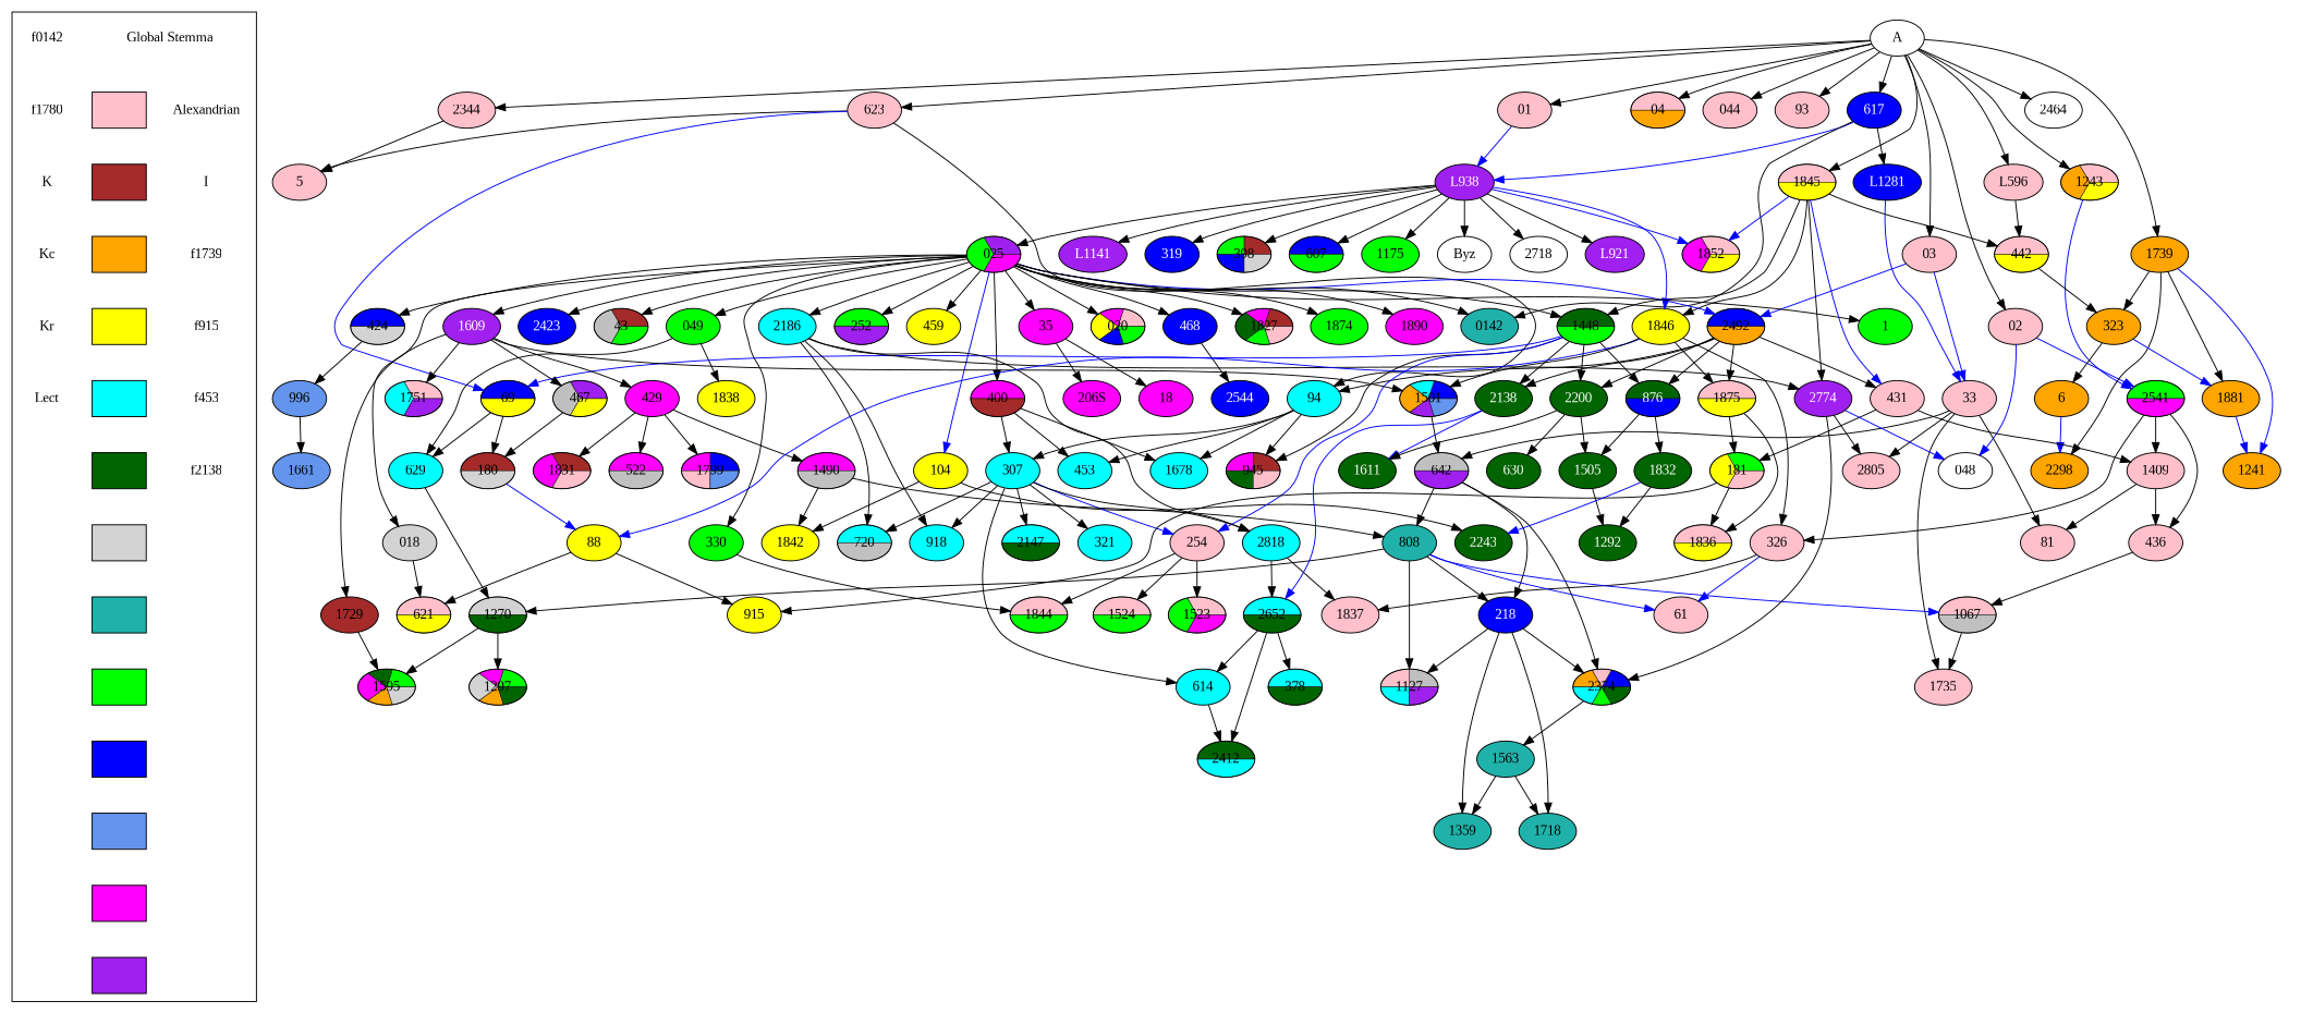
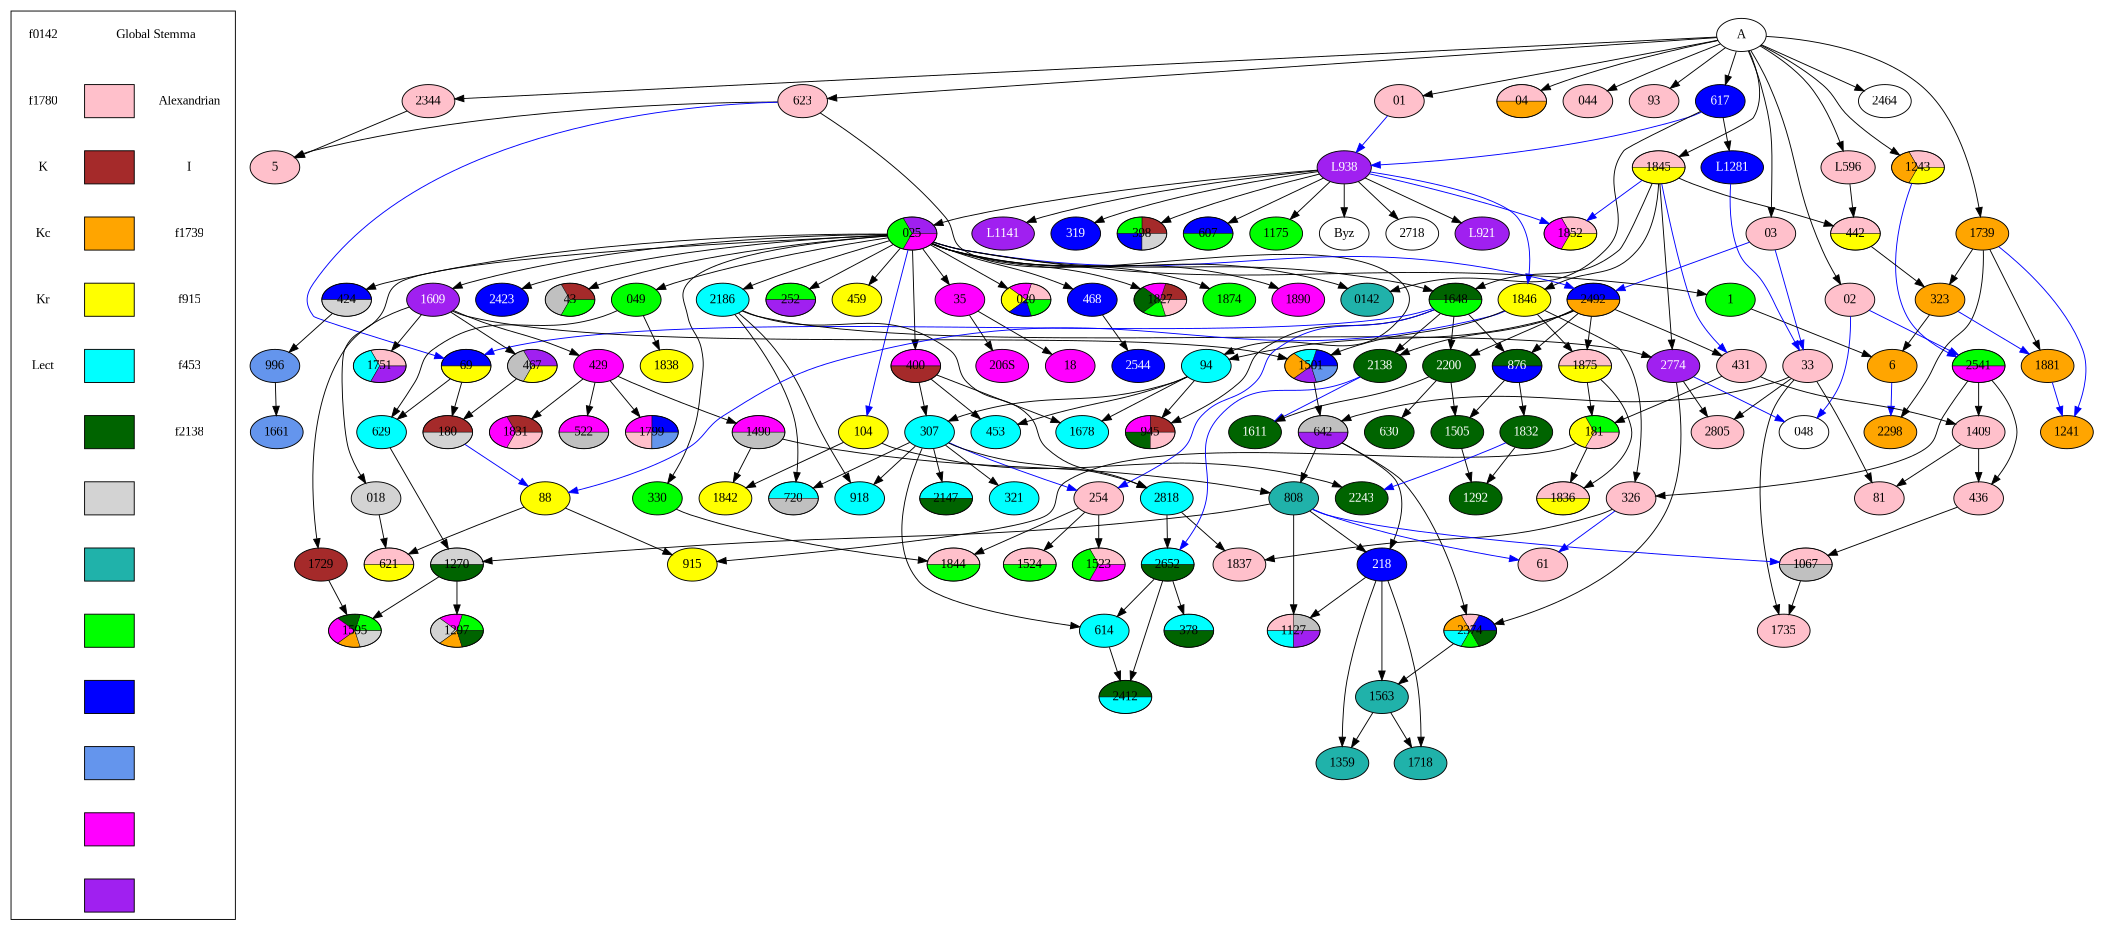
  digraph {
    fontname="Liberation Serif"
    node [fontname="Liberation Serif" shape=ellipse fillcolor=pink style=filled]
    edge [fontname="Liberation Serif"]
    n1 [label="Global Stemma" shape=plaintext fillcolor="" style=""]
    n2 [label=" " shape=rectangle]
    n3 [label=Alexandrian shape=plaintext fillcolor="" style=""]
    n4 [fillcolor=brown label=" " shape=rectangle]
    n5 [label="Ι" shape=plaintext fillcolor="" style=""]
    n6 [fillcolor=orange label=" " shape=rectangle]
    n7 [label=f1739 shape=plaintext fillcolor="" style=""]
    n8 [fillcolor=yellow label=" " shape=rectangle]
    n9 [label=f915 shape=plaintext fillcolor="" style=""]
    n10 [fillcolor=cyan label=" " shape=rectangle]
    n11 [label=f453 shape=plaintext fillcolor="" style=""]
    n12 [fillcolor=darkgreen label=" " shape=rectangle]
    n13 [label=f2138 shape=plaintext fillcolor="" style=""]
    n14 [fillcolor=lightgray label=" " shape=rectangle]
    n15 [fillcolor=lightseagreen label=" " shape=rectangle]
    n16 [label=f0142 shape=plaintext fillcolor="" style=""]
    n17 [fillcolor=green label=" " shape=rectangle]
    n18 [label=f1780 shape=plaintext fillcolor="" style=""]
    n19 [fillcolor=blue label=" " shape=rectangle]
    n20 [label="Κ" shape=plaintext fillcolor="" style=""]
    n21 [fillcolor=cornflowerblue label=" " shape=rectangle]
    n22 [label="Κc" shape=plaintext fillcolor="" style=""]
    n23 [fillcolor=magenta label=" " shape=rectangle]
    n24 [label="Κr" shape=plaintext fillcolor="" style=""]
    n25 [fillcolor=purple label=" " shape=rectangle]
    n26 [label=Lect shape=plaintext fillcolor="" style=""]
    n27 [label=A fillcolor="" style=""]
    n28 [label=01]
    n29 [label=02]
    n30 [label=03]
    n31 [fillcolor="pink:orange" label=04 style=wedged]
    n32 [label=044]
    n33 [label=93]
    n34 [fillcolor=blue fontcolor=white label=617]
    n35 [label=623]
    n36 [fillcolor="pink:orange:yellow" label=1243 style=wedged]
    n37 [fillcolor=orange label=1739]
    n38 [fillcolor="pink:yellow" label=1845 style=wedged]
    n39 [label=2344]
    n40 [label=2464 fillcolor="" style=""]
    n41 [label=L596]
    n42 [label=Byz fillcolor="" style=""]
    n43 [fillcolor=purple fontcolor=white label=L938]
    n44 [label=048 fillcolor="" style=""]
    n45 [fillcolor="green:magenta" label=2541 style=wedged]
    n46 [label=33]
    n47 [fillcolor="blue:orange" label=2492 style=wedged]
    n48 [fillcolor=lightgray label=018]
    n49 [fillcolor="pink:yellow" label=621 style=wedged]
    n50 [fillcolor="pink:magenta:yellow:blue:green" label=020 style=wedged]
    n51 [fillcolor="purple:green:magenta" label=025 style=wedged]
    n52 [fillcolor=green label=049]
    n53 [fillcolor=lightseagreen label=0142]
    n54 [fillcolor=green label=1]
    n55 [fillcolor=magenta label=35]
    n56 [fillcolor="brown:gray:green" label=43 style=wedged]
    n57 [fillcolor=yellow label=104]
    n58 [fillcolor="green:purple" label=252 style=wedged]
    n59 [fillcolor=green label=330]
    n60 [fillcolor="magenta:brown" label=400 style=wedged]
    n61 [fillcolor="blue:lightgray" label=424 style=wedged]
    n62 [fillcolor=yellow label=459]
    n63 [fillcolor=blue fontcolor=white label=468]
-   n64 [fillcolor="darkgreen:green" label=1448 style=wedged]
+   n64 [fillcolor="darkgreen:green" label=1648 style=wedged]
    n65 [fillcolor=purple fontcolor=white label=1609]
    n66 [fillcolor="brown:magenta:darkgreen:green:pink" label=1827 style=wedged]
    n67 [fillcolor=green label=1874]
    n68 [fillcolor=magenta label=1890]
    n69 [fillcolor=cyan label=2186]
    n70 [fillcolor=blue fontcolor=white label=2423]
    n71 [fillcolor=cyan label=629]
    n72 [fillcolor=yellow label=1838]
    n73 [fillcolor=orange label=6]
    n74 [label=5]
    n75 [fillcolor=orange label=2298]
    n76 [fillcolor=magenta label=18]
    n77 [label=81]
    n78 [fillcolor="gray:purple" label=642 style=wedged]
    n79 [label=1735]
    n80 [label=2805]
    n81 [fillcolor=magenta label="206S"]
    n82 [label=61]
    n83 [fillcolor="blue:yellow" label=69 style=wedged]
    n84 [fillcolor="brown:lightgray" label=180 style=wedged]
    n85 [fillcolor=yellow label=88]
    n86 [fillcolor=yellow label=915]
    n87 [fillcolor=cyan label=94]
    n88 [fillcolor=cyan label=307]
    n89 [fillcolor=cyan label=453]
    n90 [fillcolor="brown:magenta:darkgreen:pink" label=945 style=wedged]
    n91 [fillcolor=cyan label=1678]
    n92 [fillcolor=yellow label=1842]
    n93 [fillcolor=darkgreen fontcolor=white label=2243]
    n94 [fillcolor="green:yellow:pink" label=181 style=wedged]
    n95 [fillcolor="pink:yellow" label=1836 style=wedged]
    n96 [fillcolor=blue fontcolor=white label=218]
    n97 [fillcolor="gray:pink:cyan:purple" label=1127 style=wedged]
    n98 [fillcolor=lightseagreen label=1359]
    n99 [fillcolor=lightseagreen label=1563]
    n100 [fillcolor=lightseagreen label=1718]
    n101 [label=254]
    n102 [fillcolor="pink:green:magenta" label=1523 style=wedged]
    n103 [fillcolor="pink:green" label=1524 style=wedged]
    n104 [fillcolor="pink:green" label=1844 style=wedged]
    n105 [fillcolor=cyan label=321]
    n106 [fillcolor=cyan label=614]
    n107 [fillcolor="cyan:gray" label=720 style=wedged]
    n108 [fillcolor=cyan label=918]
    n109 [fillcolor="cyan:darkgreen" label=2147 style=wedged]
    n110 [fillcolor=cyan label=2818]
    n111 [fillcolor=blue fontcolor=white label=319]
    n112 [fillcolor=orange label=323]
    n113 [fillcolor=orange label=1881]
    n114 [label=326]
    n115 [label=1837]
    n116 [fillcolor="cyan:darkgreen" label=378 style=wedged]
    n117 [fillcolor="brown:green:blue:lightgray" label=398 style=wedged]
    n118 [fillcolor=cornflowerblue label=996]
    n119 [fillcolor=magenta label=429]
    n120 [fillcolor="magenta:gray" label=522 style=wedged]
    n121 [fillcolor="magenta:gray" label=1490 style=wedged]
    n122 [fillcolor="blue:magenta:pink:cornflowerblue" label=1799 style=wedged]
    n123 [fillcolor="brown:magenta:pink" label=1831 style=wedged]
    n124 [label=431]
    n125 [label=1409]
    n126 [label=436]
    n127 [fillcolor="pink:gray" label=1067 style=wedged]
    n128 [fillcolor="pink:yellow" label=442 style=wedged]
    n129 [fillcolor="purple:gray:yellow" label=467 style=wedged]
    n130 [fillcolor=blue fontcolor=white label=2544]
    n131 [fillcolor="blue:green" label=607 style=wedged]
    n132 [fillcolor="darkgreen:cyan" label=2412 style=wedged]
    n133 [fillcolor=blue fontcolor=white label=L1281]
    n134 [fillcolor="lightgray:darkgreen" label=1270 style=wedged]
    n135 [fillcolor=darkgreen fontcolor=white label=630]
    n136 [fillcolor=lightseagreen label=808]
    n137 [fillcolor="blue:pink:orange:cyan:green:darkgreen" label=2374 style=wedged]
    n138 [fillcolor="darkgreen:blue" fontcolor=white label=876 style=wedged]
    n139 [fillcolor=darkgreen fontcolor=white label=1505]
    n140 [fillcolor=darkgreen fontcolor=white label=1832]
    n141 [fillcolor=cornflowerblue label=1661]
    n142 [fillcolor=green label=1175]
    n143 [fillcolor=orange label=1241]
    n144 [fillcolor="green:magenta:lightgray:orange:darkgreen" label=1297 style=wedged]
    n145 [fillcolor="green:darkgreen:magenta:orange:lightgray" label=1595 style=wedged]
    n146 [fillcolor=darkgreen fontcolor=white label=1292]
    n147 [fillcolor=darkgreen fontcolor=white label=2138]
    n148 [fillcolor=darkgreen fontcolor=white label=2200]
    n149 [fillcolor="blue:cyan:orange:purple:cornflowerblue" label=1501 style=wedged]
    n150 [fillcolor=brown label=1729]
    n151 [fillcolor="pink:cyan:purple" label=1751 style=wedged]
    n152 [fillcolor=darkgreen fontcolor=white label=1611]
    n153 [fillcolor=yellow label=1846]
    n154 [fillcolor="pink:magenta:yellow" label=1852 style=wedged]
    n155 [fillcolor=purple fontcolor=white label=2774]
    n156 [fillcolor="pink:yellow" label=1875 style=wedged]
    n157 [fillcolor="cyan:darkgreen" label=2652 style=wedged]
    n158 [label=2718 fillcolor="" style=""]
    n159 [fillcolor=purple fontcolor=white label=L921]
    n160 [fillcolor=purple fontcolor=white label=L1141]
    subgraph cluster_1 {
      n1
      n2
      n3
      n4
      n5
      n6
      n7
      n8
      n9
      n10
      n11
      n12
      n13
      n14
      n15
      n16
      n17
      n18
      n19
      n20
      n21
      n22
      n23
      n24
      n25
      n26
    }
    subgraph cluster_2 {
      style=invis
      n27
      n28
      n29
      n30
      n31
      n32
      n33
      n34
      n35
      n36
      n37
      n38
      n39
      n40
      n41
      n42
      n43
      n44
      n45
      n46
      n47
      n48
      n49
      n50
      n51
      n52
      n53
      n54
      n55
      n56
      n57
      n58
      n59
      n60
      n61
      n62
      n63
      n64
      n65
      n66
      n67
      n68
      n69
      n70
      n71
      n72
      n73
      n74
      n75
      n76
      n77
      n78
      n79
      n80
      n81
      n82
      n83
      n84
      n85
      n86
      n87
      n88
      n89
      n90
      n91
      n92
      n93
      n94
      n95
      n96
      n97
      n98
      n99
      n100
      n101
      n102
      n103
      n104
      n105
      n106
      n107
      n108
      n109
      n110
      n111
      n112
      n113
      n114
      n115
      n116
      n117
      n118
      n119
      n120
      n121
      n122
      n123
      n124
      n125
      n126
      n127
      n128
      n129
      n130
      n131
      n132
      n133
      n134
      n135
      n136
      n137
      n138
      n139
      n140
      n141
      n142
      n143
      n144
      n145
      n146
      n147
      n148
      n149
      n150
      n151
      n152
      n153
      n154
      n155
      n156
      n157
      n158
      n159
      n160
    }
    n1 -> n2 [style=invis]
    n1 -> n3 [style=invis]
    n2 -> n4 [style=invis]
    n3 -> n5 [style=invis]
    n4 -> n6 [style=invis]
    n5 -> n7 [style=invis]
    n6 -> n8 [style=invis]
    n7 -> n9 [style=invis]
    n8 -> n10 [style=invis]
    n9 -> n11 [style=invis]
    n10 -> n12 [style=invis]
    n11 -> n13 [style=invis]
    n12 -> n14 [style=invis]
    n14 -> n15 [style=invis]
    n15 -> n17 [style=invis]
    n16 -> n18 [style=invis]
    n17 -> n19 [style=invis]
    n18 -> n20 [style=invis]
    n19 -> n21 [style=invis]
    n20 -> n22 [style=invis]
    n21 -> n23 [style=invis]
    n22 -> n24 [style=invis]
    n23 -> n25 [style=invis]
    n24 -> n26 [style=invis]
    n27 -> n28
    n27 -> n29
    n27 -> n30
    n27 -> n31
    n27 -> n32
    n27 -> n33
    n27 -> n34
    n27 -> n35
    n27 -> n36
    n27 -> n37
    n27 -> n38
    n27 -> n39
    n27 -> n40
    n27 -> n41
    n28 -> n43 [color=blue]
    n29 -> n44 [color=blue]
    n29 -> n45 [color=blue]
    n30 -> n46 [color=blue]
    n30 -> n47 [color=blue]
    n34 -> n43 [color=blue]
    n34 -> n53
    n34 -> n133
    n35 -> n74
    n35 -> n83 [color=blue]
    n35 -> n87
    n36 -> n45 [color=blue]
    n37 -> n75
    n37 -> n112
    n37 -> n113
    n37 -> n143 [color=blue]
    n38 -> n64
    n38 -> n124 [color=blue]
    n38 -> n128
    n38 -> n153
    n38 -> n154 [color=blue]
    n38 -> n155
    n39 -> n74
    n41 -> n128
    n43 -> n42
    n43 -> n51
    n43 -> n111
    n43 -> n117
    n43 -> n131
    n43 -> n142
    n43 -> n153 [color=blue]
    n43 -> n154 [color=blue]
    n43 -> n158
    n43 -> n159
    n43 -> n160
    n45 -> n114
    n45 -> n125
    n45 -> n126
    n46 -> n77
    n46 -> n78
    n46 -> n79
    n46 -> n80
    n47 -> n87
    n47 -> n124
    n47 -> n138
    n47 -> n147
    n47 -> n148
    n47 -> n156
    n48 -> n49
    n51 -> n47 [color=blue]
    n51 -> n48
    n51 -> n50
    n51 -> n52
    n51 -> n53
    n51 -> n54
    n51 -> n55
    n51 -> n56
    n51 -> n57 [color=blue]
    n51 -> n58
    n51 -> n59
    n51 -> n60
    n51 -> n61
    n51 -> n62
    n51 -> n63
    n51 -> n64
    n51 -> n65
    n51 -> n66
    n51 -> n67
    n51 -> n68
    n51 -> n69
    n51 -> n70
    n52 -> n71
    n52 -> n72
+   n54 -> n73
    n55 -> n76
    n55 -> n81
    n57 -> n92
    n57 -> n93
    n59 -> n104
    n60 -> n88
    n60 -> n89
    n60 -> n91
    n61 -> n118
    n63 -> n130
    n64 -> n83 [color=blue]
    n64 -> n90
    n64 -> n101 [color=blue]
    n64 -> n138
    n64 -> n147
    n64 -> n148
    n65 -> n119
    n65 -> n129
    n65 -> n149
    n65 -> n150
    n65 -> n151
    n69 -> n107
    n69 -> n108
    n69 -> n110
    n69 -> n155
    n71 -> n134
    n73 -> n75 [color=blue]
    n78 -> n96
    n78 -> n136
    n78 -> n137
    n83 -> n71
    n83 -> n84
    n84 -> n85 [color=blue]
    n85 -> n49
    n85 -> n86
    n87 -> n88
    n87 -> n89
    n87 -> n90
    n87 -> n91
    n88 -> n101 [color=blue]
    n88 -> n105
    n88 -> n106
    n88 -> n107
    n88 -> n108
    n88 -> n109
    n88 -> n110
    n94 -> n86
    n94 -> n95
    n96 -> n97
    n96 -> n98
-   n96 -> n137
+   n96 -> n99
    n96 -> n100
    n99 -> n98
    n99 -> n100
    n101 -> n102
    n101 -> n103
    n101 -> n104
    n106 -> n132
    n110 -> n115
    n110 -> n157
    n112 -> n73
    n112 -> n113 [color=blue]
    n113 -> n143 [color=blue]
    n114 -> n82 [color=blue]
    n114 -> n115
    n118 -> n141
    n119 -> n120
    n119 -> n121
    n119 -> n122
    n119 -> n123
    n121 -> n92
    n121 -> n136
    n124 -> n94
    n124 -> n125
    n125 -> n77
    n125 -> n126
    n126 -> n127
    n127 -> n79
    n128 -> n112
    n129 -> n84
    n133 -> n46 [color=blue]
    n134 -> n144
    n134 -> n145
    n136 -> n82 [color=blue]
    n136 -> n96
    n136 -> n97
    n136 -> n127 [color=blue]
    n136 -> n134
    n137 -> n99
    n138 -> n139
    n138 -> n140
    n139 -> n146
    n140 -> n93 [color=blue]
    n140 -> n146
    n147 -> n152 [color=blue]
    n147 -> n157 [color=blue]
    n148 -> n135
    n148 -> n139
    n148 -> n152
    n149 -> n78
    n150 -> n145
    n153 -> n85 [color=blue]
    n153 -> n114
    n153 -> n149
    n153 -> n156
    n155 -> n44 [color=blue]
    n155 -> n80
    n155 -> n137
    n156 -> n94
    n156 -> n95
    n157 -> n106
    n157 -> n116
    n157 -> n132
  }
